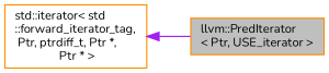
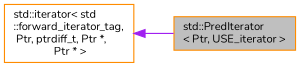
  digraph {
    rankdir=LR
    fontname=Nunito
    node [color=darkorange fontname=Nunito fontsize=10 shape=box]
-   n1 [fillcolor=grey75 fontcolor=black height=0.2 label="llvm::PredIterator\l\< Ptr, USE_iterator \>" style=filled width=0.4]
+   n1 [fillcolor=grey75 fontcolor=black height=0.2 label="std::PredIterator\l\< Ptr, USE_iterator \>" style=filled width=0.4]
    n2 [height=0.2 label="std::iterator\< std\l::forward_iterator_tag,\l Ptr, ptrdiff_t, Ptr *,\l Ptr * \>" width=0.4]
    n2 -> n1 [color=purple dir=back fontname=Nunito fontsize=10 labelfontname=Helvetica labelfontsize=10 style=solid]
  }
